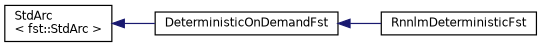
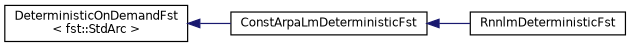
  digraph {
    rankdir=LR
    node [color=black fillcolor=white fontname=Helvetica fontsize=10 shape=record style=filled]
    edge [color=midnightblue dir=back fontname=Helvetica fontsize=10 labelfontname=Helvetica labelfontsize=10 style=solid]
-   n1 [height=0.2 label="StdArc\l\< fst::StdArc \>" width=0.4]
-   n2 [height=0.2 label=DeterministicOnDemandFst width=0.4]
+   n1 [height=0.2 label="DeterministicOnDemandFst\l\< fst::StdArc \>" width=0.4]
+   n2 [height=0.2 label=ConstArpaLmDeterministicFst width=0.4]
    n3 [height=0.2 label=RnnlmDeterministicFst width=0.4]
    n1 -> n2
    n2 -> n3
  }
